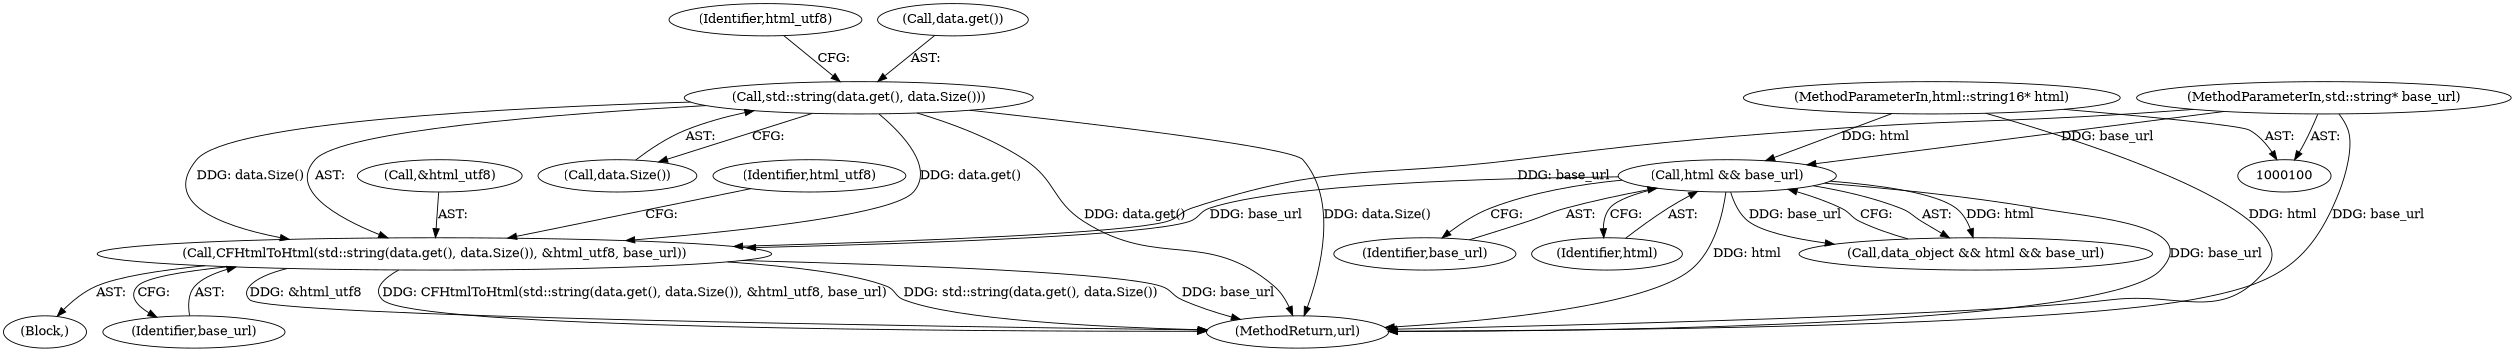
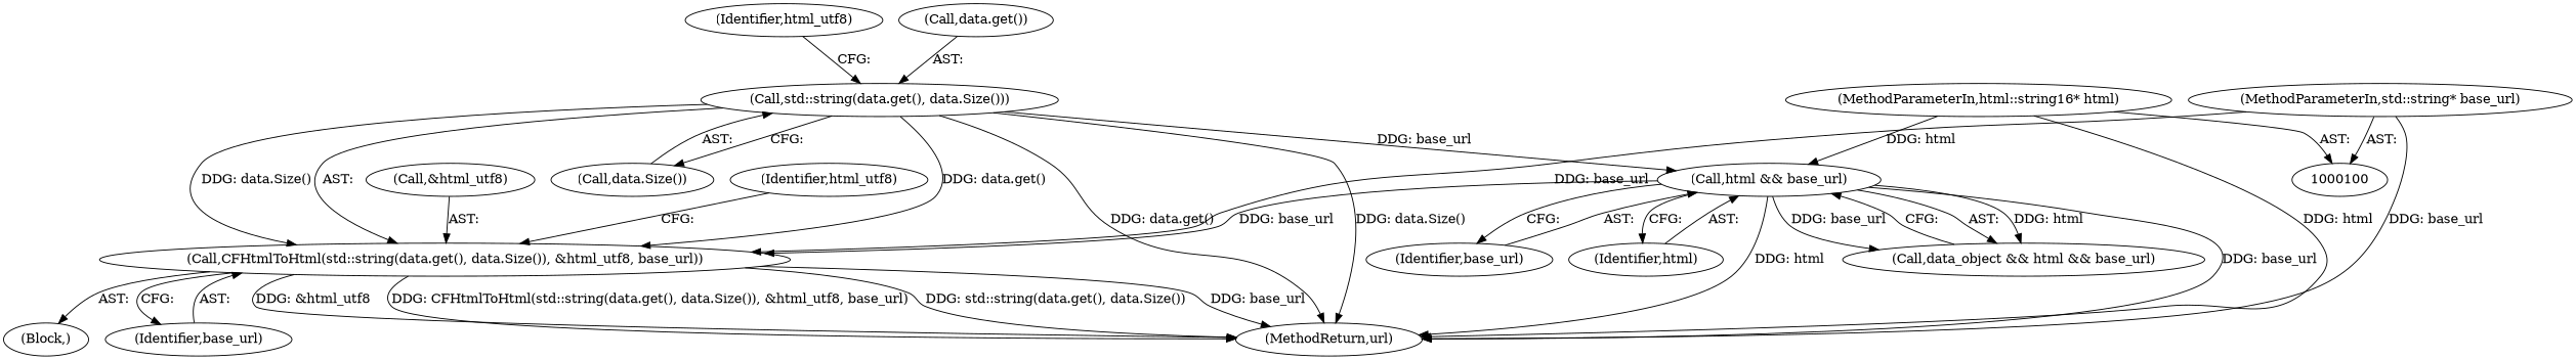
  digraph {
    n1 [label="(Call,CFHtmlToHtml(std::string(data.get(), data.Size()), &html_utf8, base_url))"]
    n2 [label="(Block,)"]
    n3 [label="(Identifier,base_url)"]
    n4 [label="(MethodReturn,url)"]
    n5 [label="(Call,std::string(data.get(), data.Size()))"]
    n6 [label="(Call,data.Size())"]
    n7 [label="(Call,html && base_url)"]
    n8 [label="(Identifier,base_url)"]
    n9 [label="(Identifier,html)"]
    n10 [label="(Call,data_object && html && base_url)"]
    n11 [label="(MethodParameterIn,html::string16* html)"]
    1000100
    n13 [label="(MethodParameterIn,std::string* base_url)"]
    n14 [label="(Call,&html_utf8)"]
    n15 [label="(Identifier,html_utf8)"]
    n16 [label="(Identifier,html_utf8)"]
    n17 [label="(Call,data.get())"]
    n1 -> n2 [label="AST: "]
    n1 -> n3 [label="CFG: "]
    n1 -> n4 [label="DDG: base_url"]
    n1 -> n4 [label="DDG: &html_utf8"]
    n1 -> n4 [label="DDG: CFHtmlToHtml(std::string(data.get(), data.Size()), &html_utf8, base_url)"]
    n1 -> n4 [label="DDG: std::string(data.get(), data.Size())"]
    n3 -> n1 [label="AST: "]
    n5 -> n1 [label="AST: "]
    n5 -> n1 [label="DDG: data.get()"]
    n5 -> n1 [label="DDG: data.Size()"]
    n5 -> n4 [label="DDG: data.get()"]
    n5 -> n4 [label="DDG: data.Size()"]
    n5 -> n6 [label="CFG: "]
    n6 -> n5 [label="AST: "]
    n7 -> n1 [label="DDG: base_url"]
    n7 -> n4 [label="DDG: base_url"]
    n7 -> n4 [label="DDG: html"]
    n7 -> n8 [label="CFG: "]
    n7 -> n9 [label="CFG: "]
    n7 -> n10 [label="AST: "]
    n7 -> n10 [label="DDG: html"]
    n7 -> n10 [label="DDG: base_url"]
    n8 -> n7 [label="AST: "]
    n9 -> n7 [label="AST: "]
    n10 -> n7 [label="CFG: "]
    n11 -> n4 [label="DDG: html"]
    n11 -> n7 [label="DDG: html"]
    n11 -> 1000100 [label="AST: "]
    n13 -> n1 [label="DDG: base_url"]
    n13 -> n4 [label="DDG: base_url"]
-   n13 -> n7 [label="DDG: base_url"]
+   n5 -> n7 [label="DDG: base_url"]
    n13 -> 1000100 [label="AST: "]
    n14 -> n1 [label="AST: "]
    n15 -> n5 [label="CFG: "]
    n16 -> n1 [label="CFG: "]
    n17 -> n5 [label="AST: "]
  }
